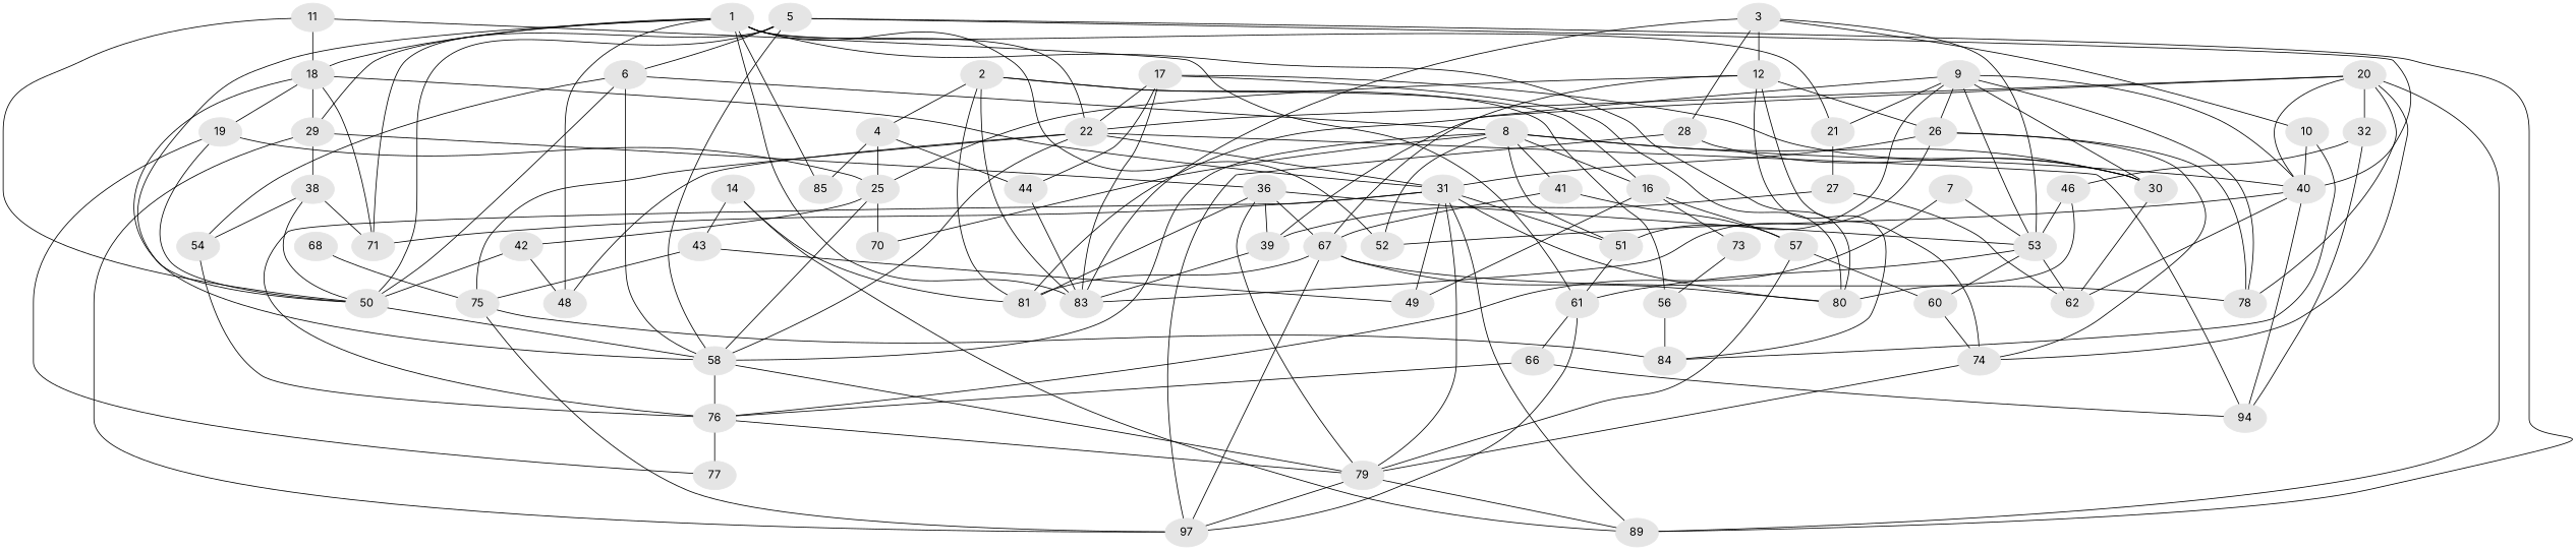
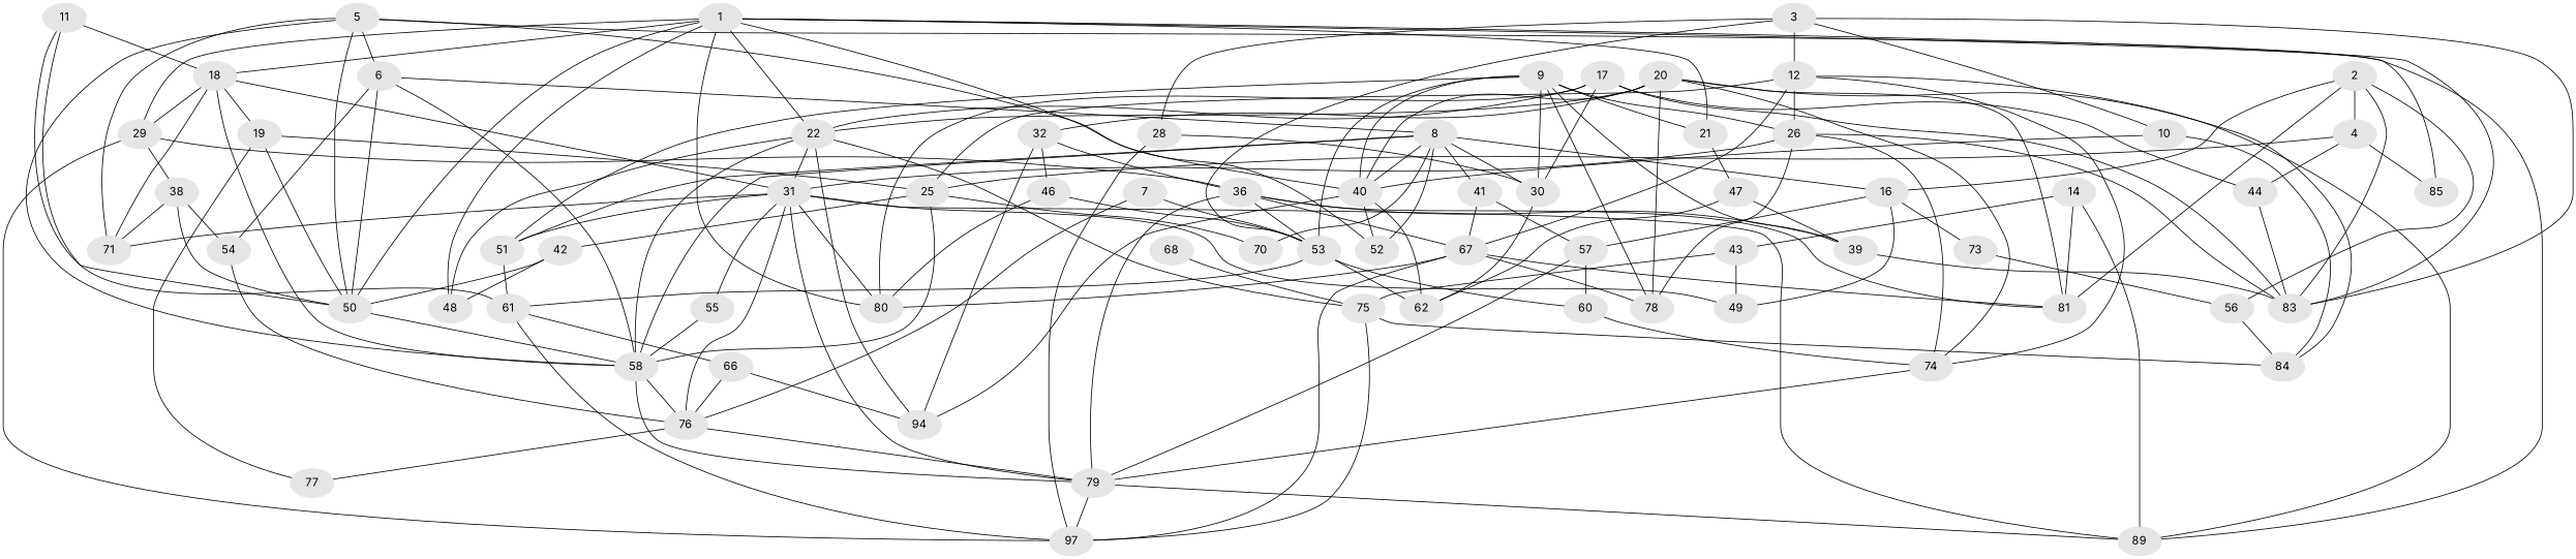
  graph {
    fontname=Inter
    node [color=gray90 fontname=Inter style=filled]
    edge [fontname=Inter]
    1 [super="+98"]
    18 [super="+65"]
    21
    22 [super="+23"]
    29 [super="+34"]
    48
    50 [super="+73"]
    52
    80
    83 [super="+88"]
    85
    71 [super="+92"]
    58 [super="+59"]
    19
    31 [super="+93"]
-   27
+   27 [label=47]
    75 [super="+96"]
    94
    97
    36 [super="+37"]
    38
    2 [super="+100"]
    4
    16 [super="+72"]
    56
    81 [super="+87"]
    25 [super="+82"]
    44
    n29 [label=73]
    49
    57
    84
    3 [super="+13"]
    10
    12
    28
    53 [super="+90"]
    40 [super="+69"]
    26 [super="+47"]
    67 [super="+86"]
    74
    30 [super="+45"]
    61
    62
    60
    70
    42 [super="+64"]
    5 [super="+15"]
    6 [super="+35"]
    89 [super="+102"]
    8 [super="+63"]
    54
    76 [super="+101"]
    79 [super="+99"]
    41
    51
    7
    77
    9 [super="+91"]
    39
    78
    11
    66
    14
    43
    17 [super="+95"]
+   55
    20 [super="+24"]
    32
    46
    68
    1 -- 18
    1 -- 21
    1 -- 22
    1 -- 29
    1 -- 48
    1 -- 50
    1 -- 52
    1 -- 80
    1 -- 83
    1 -- 85
    18 -- 29
    18 -- 71
    18 -- 58
    18 -- 19
    18 -- 31
    21 -- 27
    22 -- 48
    22 -- 58
    22 -- 31
    22 -- 75
    22 -- 94
    29 -- 97
    29 -- 36
    29 -- 38
    50 -- 58
    58 -- 76
    58 -- 79
    19 -- 50
    19 -- 25
    19 -- 77
    31 -- 80
    31 -- 71
    31 -- 49
    31 -- 89
    31 -- 76
    31 -- 79
    31 -- 51
+   31 -- 55
    27 -- 62
    27 -- 39
    75 -- 97
    75 -- 84
    36 -- 81
    36 -- 53
    36 -- 67
    36 -- 79
    36 -- 39
    38 -- 50
    38 -- 71
    38 -- 54
    2 -- 83
    2 -- 4
    2 -- 16
    2 -- 56
    2 -- 81
    4 -- 85
    4 -- 25
    4 -- 44
    16 -- n29
    16 -- 49
    16 -- 57
    56 -- 84
    25 -- 58
    25 -- 70
    25 -- 42
    44 -- 83
    n29 -- 56
    57 -- 60
    57 -- 79
    3 -- 83
    3 -- 10
    3 -- 12
    3 -- 28
    3 -- 53
    10 -- 84
    10 -- 40
    12 -- 25
    12 -- 84
    12 -- 26
    12 -- 67
    12 -- 74
    28 -- 97
    28 -- 30
    53 -- 61
    53 -- 62
    53 -- 60
    40 -- 52
    40 -- 94
    40 -- 62
    26 -- 83
    26 -- 31
    26 -- 74
    26 -- 78
    67 -- 80
    67 -- 97
    67 -- 81
    67 -- 78
    74 -- 79
    30 -- 62
    61 -- 97
    61 -- 66
    60 -- 74
    42 -- 48
    42 -- 50
    5 -- 50
    5 -- 71
    5 -- 58
    5 -- 40
    5 -- 6
    5 -- 89
    6 -- 50
    6 -- 58
    6 -- 8
    6 -- 54
    8 -- 52
    8 -- 58
    8 -- 16
    8 -- 40
    8 -- 30
    8 -- 70
    8 -- 41
    8 -- 51
    54 -- 76
    76 -- 79
    76 -- 77 [weight=2]
    79 -- 97
    79 -- 89
    41 -- 57
    41 -- 67
    51 -- 61
    7 -- 53
    7 -- 76
    9 -- 21
    9 -- 53
    9 -- 40
    9 -- 26
    9 -- 30
    9 -- 51
    9 -- 39
    9 -- 78
    39 -- 83
    11 -- 18
    11 -- 50
    11 -- 61
    66 -- 94
    66 -- 76
    14 -- 81
    14 -- 89
    14 -- 43
    43 -- 75
    43 -- 49
    17 -- 22
    17 -- 80
    17 -- 83
    17 -- 44
    17 -- 30
+   55 -- 58
    20 -- 22
    20 -- 81
    20 -- 40
    20 -- 74
    20 -- 89
    20 -- 78
    20 -- 32
    32 -- 94
+   32 -- 36
    32 -- 46
    46 -- 80
    46 -- 53
    68 -- 75
  }
